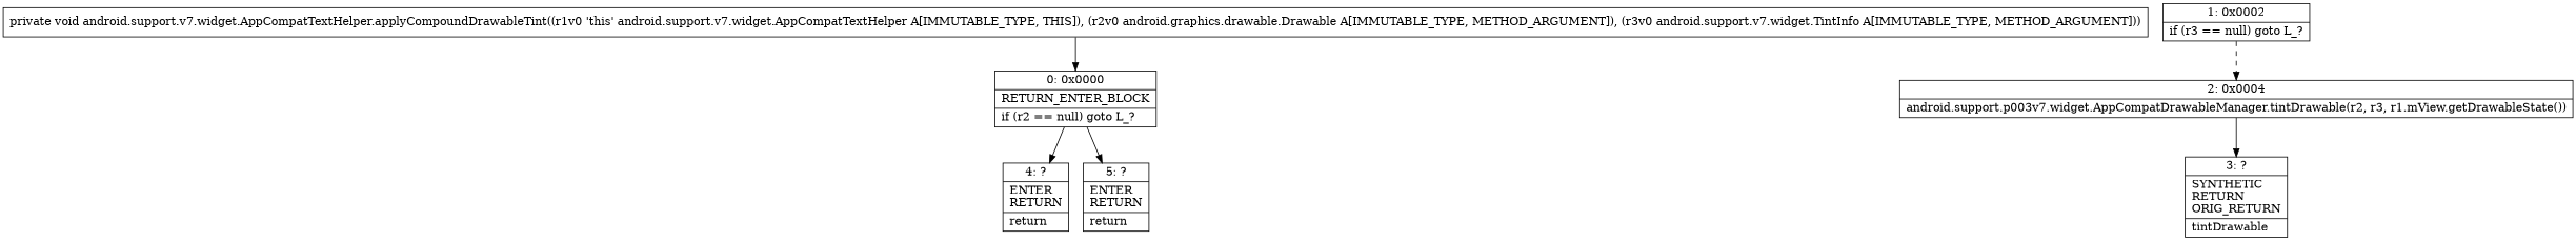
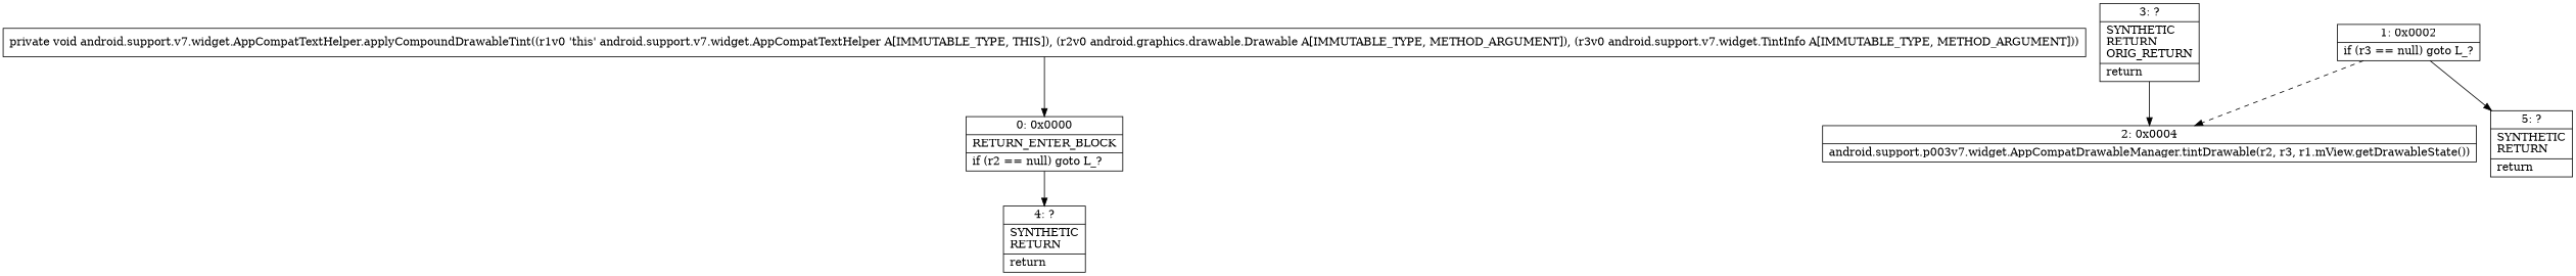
  digraph {
    node [shape=record]
    n1 [label="{0\:\ 0x0000|RETURN_ENTER_BLOCK\l|if (r2 == null) goto L_?\l}"]
-   n2 [label="{4\:\ ?|ENTER\lRETURN\l|return\l}"]
+   n2 [label="{4\:\ ?|SYNTHETIC\lRETURN\l|return\l}"]
    n3 [label="{1\:\ 0x0002|if (r3 == null) goto L_?\l}"]
    n4 [label="{2\:\ 0x0004|android.support.p003v7.widget.AppCompatDrawableManager.tintDrawable(r2, r3, r1.mView.getDrawableState())\l}"]
-   n5 [label="{5\:\ ?|ENTER\lRETURN\l|return\l}"]
-   n6 [label="{3\:\ ?|SYNTHETIC\lRETURN\lORIG_RETURN\l|tintDrawable\l}"]
+   n5 [label="{5\:\ ?|SYNTHETIC\lRETURN\l|return\l}"]
+   n6 [label="{3\:\ ?|SYNTHETIC\lRETURN\lORIG_RETURN\l|return\l}"]
    n7 [label="{private void android.support.v7.widget.AppCompatTextHelper.applyCompoundDrawableTint((r1v0 'this' android.support.v7.widget.AppCompatTextHelper A[IMMUTABLE_TYPE, THIS]), (r2v0 android.graphics.drawable.Drawable A[IMMUTABLE_TYPE, METHOD_ARGUMENT]), (r3v0 android.support.v7.widget.TintInfo A[IMMUTABLE_TYPE, METHOD_ARGUMENT])) }"]
    n1 -> n2
    n3 -> n4 [style=dashed]
-   n1 -> n5
-   n4 -> n6
+   n3 -> n5
+   n6 -> n4
    n7 -> n1
  }
